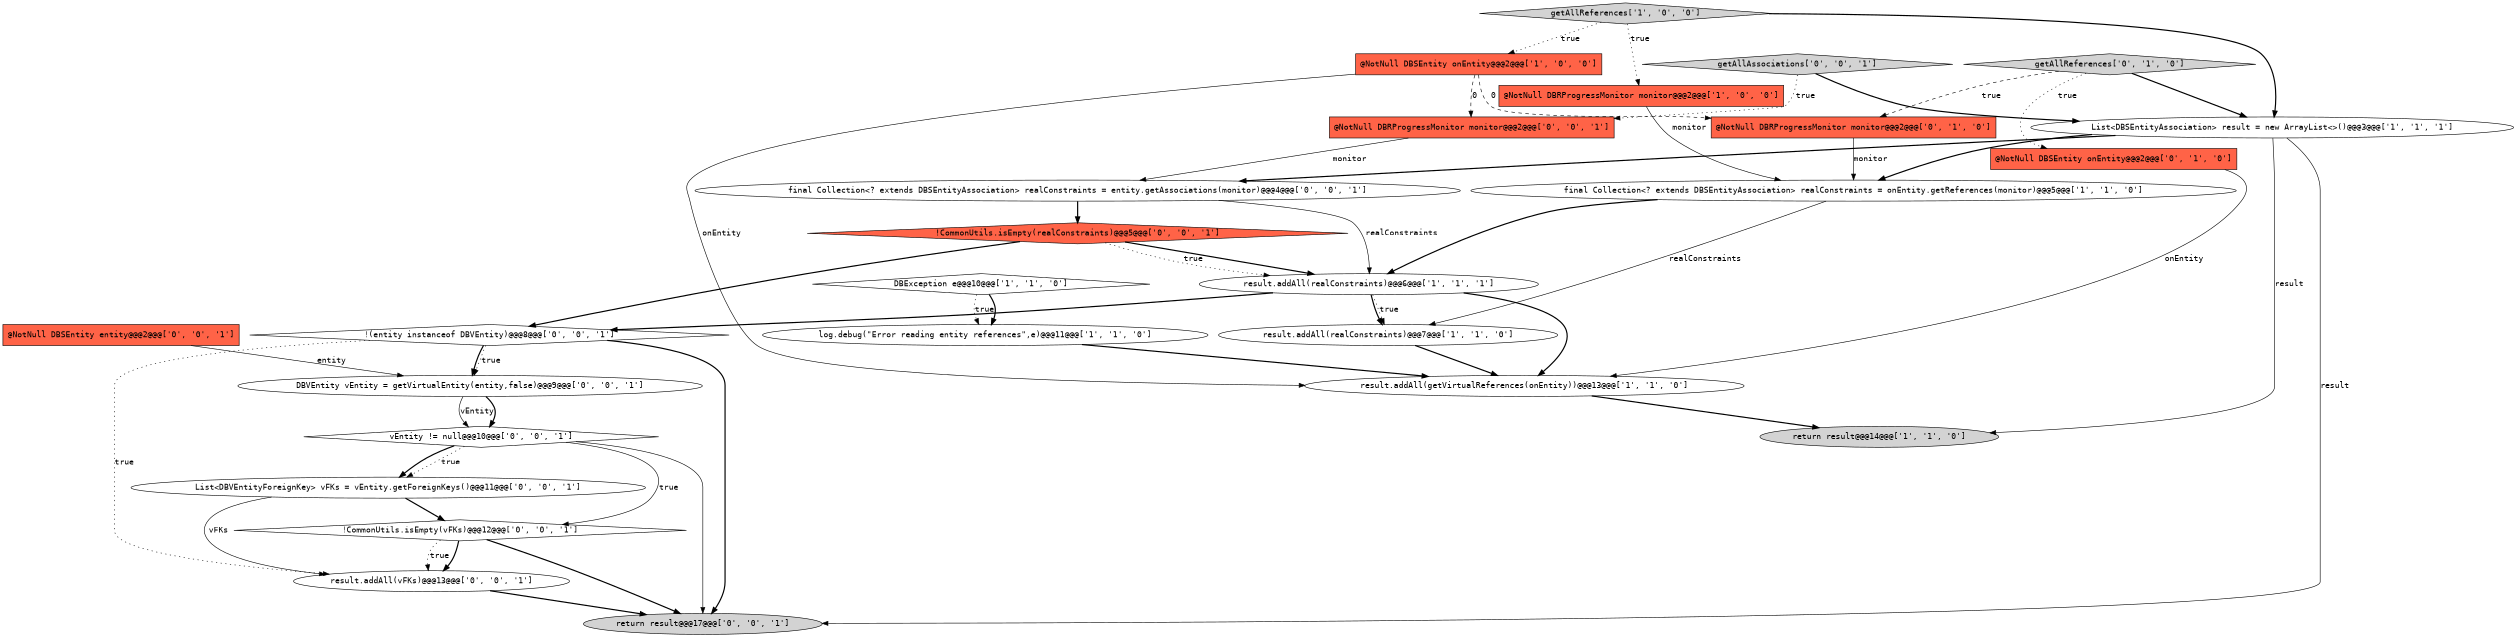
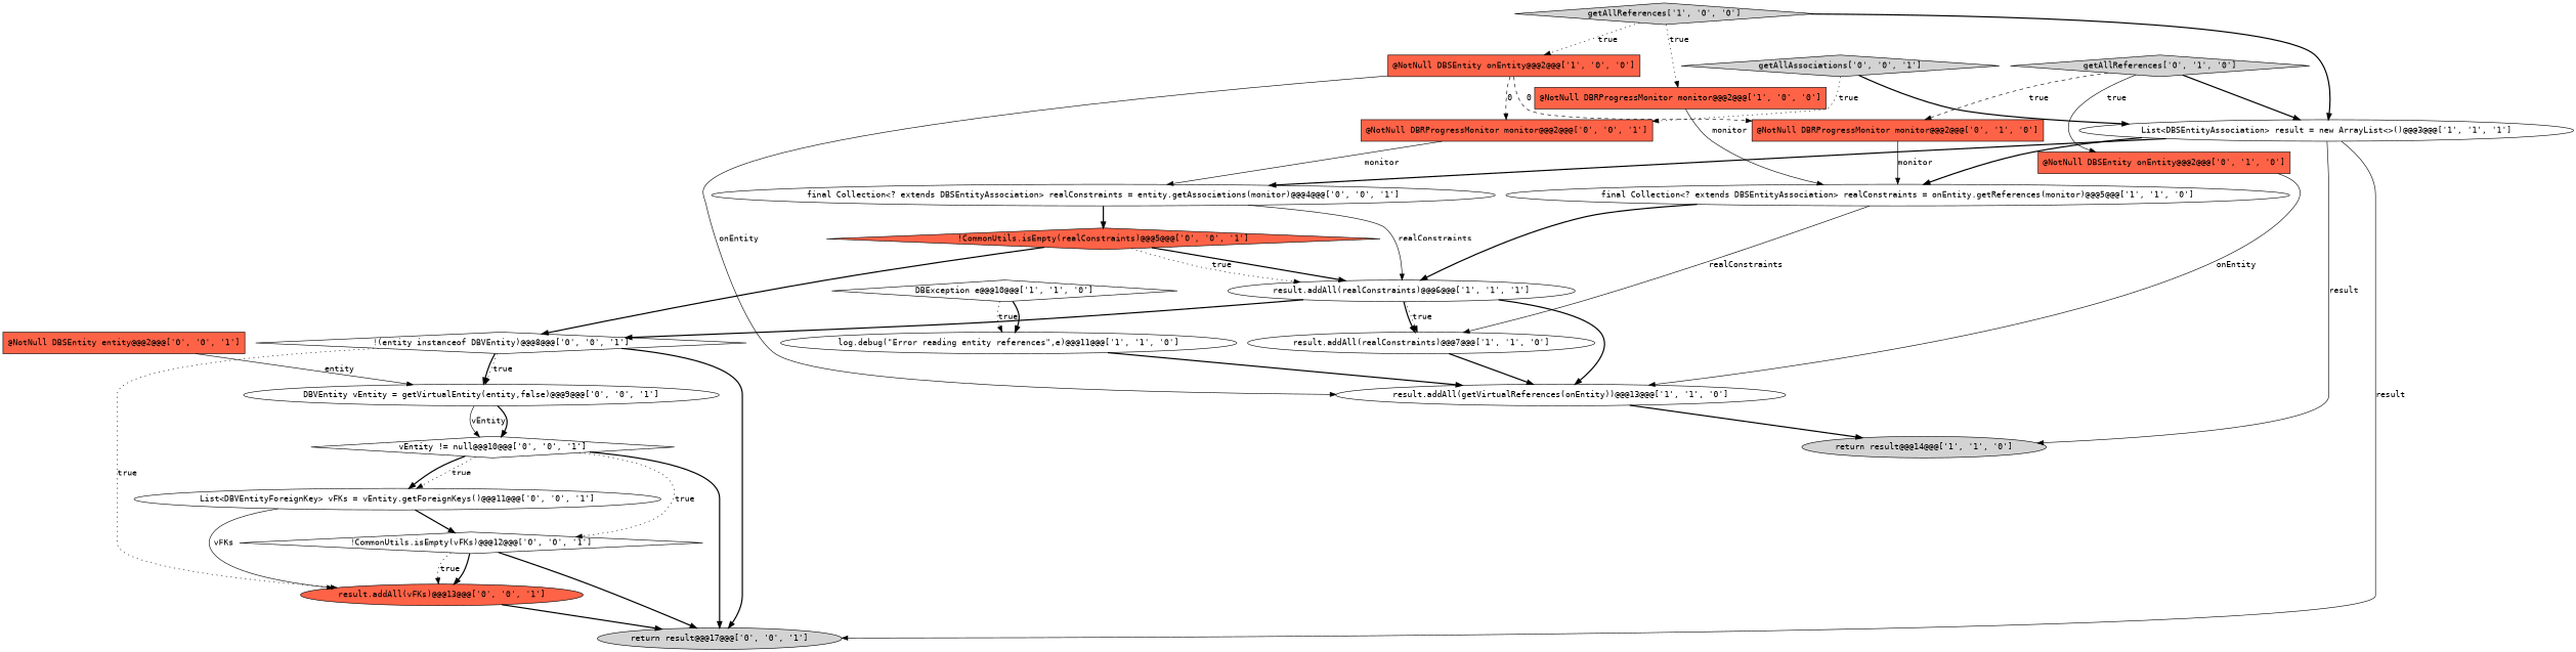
  digraph {
    fontname="DejaVu Sans Mono"
    node [fillcolor=white fontname="DejaVu Sans Mono" shape=ellipse style=filled]
    edge [fontname="DejaVu Sans Mono" style=bold]
    n1 [label="result.addAll(getVirtualReferences(onEntity))@@@13@@@['1', '1', '0']"]
    n2 [fillcolor=lightgray label="return result@@@14@@@['1', '1', '0']"]
    n3 [fillcolor=tomato label="@NotNull DBRProgressMonitor monitor@@@2@@@['1', '0', '0']" shape=box]
    n4 [label="final Collection<? extends DBSEntityAssociation> realConstraints = onEntity.getReferences(monitor)@@@5@@@['1', '1', '0']"]
    n5 [label="result.addAll(realConstraints)@@@7@@@['1', '1', '0']"]
    n6 [label="result.addAll(realConstraints)@@@6@@@['1', '1', '1']"]
    n7 [fillcolor=tomato label="@NotNull DBSEntity onEntity@@@2@@@['1', '0', '0']" shape=box]
    n8 [fillcolor=tomato label="@NotNull DBRProgressMonitor monitor@@@2@@@['0', '1', '0']" shape=box]
    n9 [fillcolor=tomato label="@NotNull DBRProgressMonitor monitor@@@2@@@['0', '0', '1']" shape=box]
    n10 [label="final Collection<? extends DBSEntityAssociation> realConstraints = entity.getAssociations(monitor)@@@4@@@['0', '0', '1']"]
    n11 [fillcolor=lightgray label="getAllReferences['1', '0', '0']" shape=diamond]
    n12 [label="List<DBSEntityAssociation> result = new ArrayList<>()@@@3@@@['1', '1', '1']"]
    n13 [fillcolor=lightgray label="return result@@@17@@@['0', '0', '1']"]
    n14 [label="!(entity instanceof DBVEntity)@@@8@@@['0', '0', '1']" shape=diamond]
    n15 [label="DBVEntity vEntity = getVirtualEntity(entity,false)@@@9@@@['0', '0', '1']"]
-   n16 [label="result.addAll(vFKs)@@@13@@@['0', '0', '1']"]
+   n16 [fillcolor=tomato label="result.addAll(vFKs)@@@13@@@['0', '0', '1']"]
    n17 [label="vEntity != null@@@10@@@['0', '0', '1']" shape=diamond]
    n18 [label="!CommonUtils.isEmpty(vFKs)@@@12@@@['0', '0', '1']" shape=diamond]
    n19 [label="List<DBVEntityForeignKey> vFKs = vEntity.getForeignKeys()@@@11@@@['0', '0', '1']"]
    n20 [label="log.debug(\"Error reading entity references\",e)@@@11@@@['1', '1', '0']"]
    n21 [fillcolor=tomato label="@NotNull DBSEntity entity@@@2@@@['0', '0', '1']" shape=box]
    n22 [fillcolor=lightgray label="getAllReferences['0', '1', '0']" shape=diamond]
    n23 [fillcolor=tomato label="@NotNull DBSEntity onEntity@@@2@@@['0', '1', '0']" shape=box]
    n24 [label="DBException e@@@10@@@['1', '1', '0']" shape=diamond]
    n25 [fillcolor=tomato label="!CommonUtils.isEmpty(realConstraints)@@@5@@@['0', '0', '1']" shape=diamond]
    n26 [fillcolor=lightgray label="getAllAssociations['0', '0', '1']" shape=diamond]
    n1 -> n2
    n3 -> n4 [label=monitor style=solid]
    n4 -> n5 [label=realConstraints style=solid]
    n4 -> n6
    n5 -> n1
    n6 -> n1
    n6 -> n5 [label=true style=dotted]
    n6 -> n5
    n6 -> n14
    n7 -> n1 [label=onEntity style=solid]
    n7 -> n8 [label=0 style=dashed]
    n7 -> n9 [label=0 style=dashed]
    n8 -> n4 [label=monitor style=solid]
    n9 -> n10 [label=monitor style=solid]
    n10 -> n6 [label=realConstraints style=solid]
    n10 -> n25
    n11 -> n3 [label=true style=dotted]
    n11 -> n7 [label=true style=dotted]
    n11 -> n12
    n12 -> n2 [label=result style=solid]
    n12 -> n4
    n12 -> n10
    n12 -> n13 [label=result style=solid]
    n14 -> n13
    n14 -> n15 [label=true style=dotted]
    n14 -> n15
    n14 -> n16 [label=true style=dotted]
    n15 -> n17 [label=vEntity style=solid]
    n15 -> n17
    n16 -> n13
-   n17 -> n13 [style=solid]
-   n17 -> n18 [label=true style=solid]
+   n17 -> n13
+   n17 -> n18 [label=true style=dotted]
    n17 -> n19 [label=true style=dotted]
    n17 -> n19
    n18 -> n13
    n18 -> n16
    n18 -> n16 [label=true style=dotted]
    n19 -> n16 [label=vFKs style=solid]
    n19 -> n18
    n20 -> n1
    n21 -> n15 [label=entity style=solid]
    n22 -> n8 [label=true style=dashed]
    n22 -> n12
-   n22 -> n23 [label=true style=dotted]
+   n22 -> n23 [label=true style=solid]
    n23 -> n1 [label=onEntity style=solid]
    n24 -> n20 [label=true style=dotted]
    n24 -> n20
    n25 -> n6
    n25 -> n6 [label=true style=dotted]
    n25 -> n14
    n26 -> n9 [label=true style=dotted]
    n26 -> n12
  }
